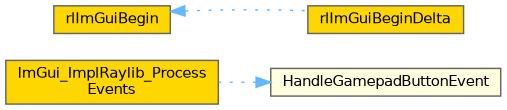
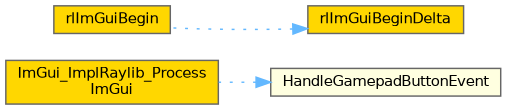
  digraph {
    rankdir=RL
    node [color=grey40 fillcolor=gold fontname=Helvetica fontsize=10 shape=box style=filled]
    edge [color=steelblue1 dir=back fontname=Helvetica fontsize=10 labelfontname=Helvetica labelfontsize=10 style=dotted]
    n1 [color=gray40 fillcolor=lightyellow fontcolor=black height=0.2 label=HandleGamepadButtonEvent width=0.4]
-   n2 [height=0.2 label="ImGui_ImplRaylib_Process\lEvents" width=0.4]
+   n2 [height=0.2 label="ImGui_ImplRaylib_Process\lImGui" width=0.4]
    n3 [height=0.2 label=rlImGuiBeginDelta width=0.4]
    n4 [height=0.2 label=rlImGuiBegin width=0.4]
    n1 -> n2
-   n4 -> n3
+   n3 -> n4
  }
